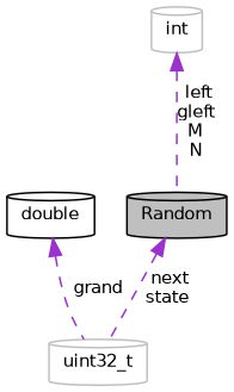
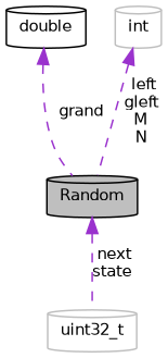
  digraph {
    node [color=black fillcolor=white fontname=Helvetica fontsize=10 shape=cylinder style=filled]
    edge [color=darkorchid3 dir=back fontname=Helvetica fontsize=10 labelfontname=Helvetica labelfontsize=10 style=dashed]
    n1 [fillcolor=grey75 fontcolor=black height=0.2 label=Random width=0.4]
    n2 [color=grey75 height=0.2 label=uint32_t width=0.4]
    n3 [height=0.2 label=double width=0.4]
    n4 [color=grey75 height=0.2 label=int width=0.4]
    n1 -> n2 [label=" next\nstate"]
-   n3 -> n2 [label=" grand"]
+   n3 -> n1 [label=" grand"]
    n4 -> n1 [label=" left\ngleft\nM\nN"]
  }
